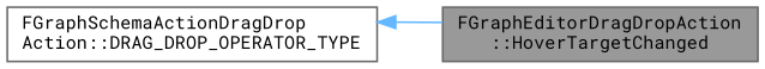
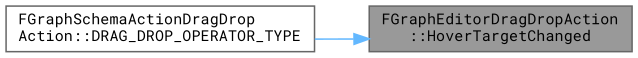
  digraph {
    rankdir=RL
    fontname="Roboto Mono"
    node [fontname="Roboto Mono" fontsize=10 shape=box style=filled]
    n1 [color=gray40 fillcolor=grey60 fontcolor=black height=0.2 label="FGraphEditorDragDropAction\l::HoverTargetChanged" width=0.4]
    n2 [color=grey40 fillcolor=white height=0.2 label="FGraphSchemaActionDragDrop\lAction::DRAG_DROP_OPERATOR_TYPE" width=0.4]
-   n2 -> n1 [color=steelblue1 dir=back fontname="Roboto Mono" fontsize=10 labelfontname=Helvetica labelfontsize=10 style=solid]
+   n1 -> n2 [color=steelblue1 dir=back fontname="Roboto Mono" fontsize=10 labelfontname=Helvetica labelfontsize=10 style=solid]
  }
